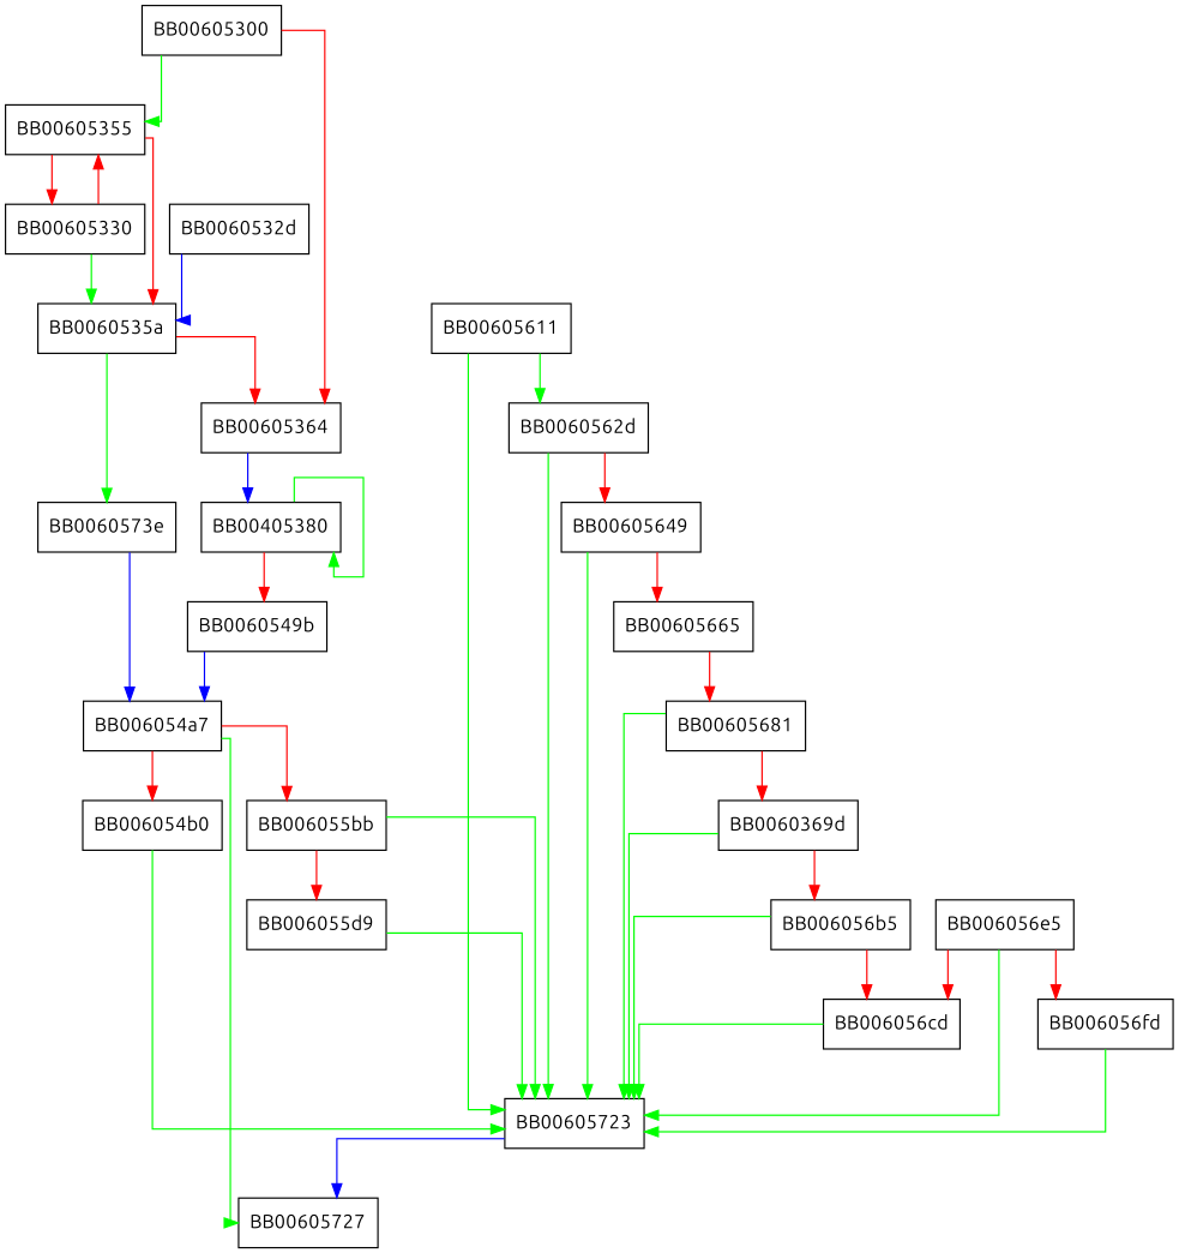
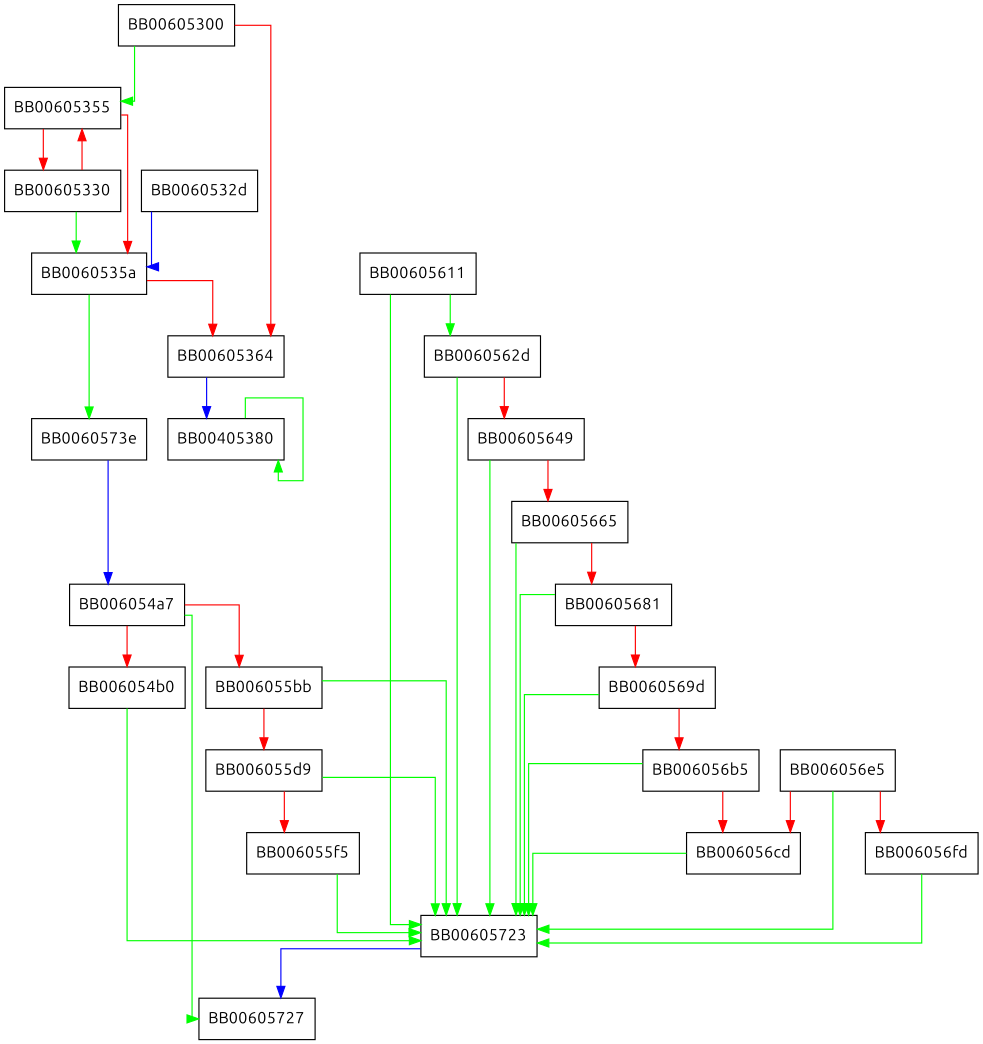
  digraph {
    fontname=Ubuntu
    splines=ortho
    node [fontname=Ubuntu shape=box]
    edge [color=green fontname=Ubuntu]
    BB00605300
    BB00605355
    BB00605364
    BB0060535a
    BB00605330
    BB0060532d
    BB0060573e
    BB006054a7
    n9 [label=BB00405380]
    BB00605727
    BB006054b0
    BB006055bb
-   BB0060549b
    BB00605723
    BB006055d9
+   BB006055f5
    BB00605611
    BB0060562d
    BB00605649
    BB00605665
    BB00605681
-   BB0060569d [label=BB0060369d]
+   BB0060569d
    BB006056b5
    BB006056cd
    BB006056e5
    BB006056fd
    BB00605300 -> BB00605355
    BB00605300 -> BB00605364 [color=red]
    BB00605355 -> BB0060535a [color=red]
    BB00605355 -> BB00605330 [color=red]
    BB00605364 -> n9 [color=blue]
    BB0060535a -> BB00605364 [color=red]
    BB0060535a -> BB0060573e
    BB00605330 -> BB00605355 [color=red]
    BB00605330 -> BB0060535a
    BB0060532d -> BB0060535a [color=blue]
    BB0060573e -> BB006054a7 [color=blue]
    BB006054a7 -> BB00605727
    BB006054a7 -> BB006054b0 [color=red]
    BB006054a7 -> BB006055bb [color=red]
    n9 -> n9
-   n9 -> BB0060549b [color=red]
    BB006054b0 -> BB00605723
    BB006055bb -> BB00605723
    BB006055bb -> BB006055d9 [color=red]
-   BB0060549b -> BB006054a7 [color=blue]
    BB00605723 -> BB00605727 [color=blue]
    BB006055d9 -> BB00605723
+   BB006055d9 -> BB006055f5 [color=red]
+   BB006055f5 -> BB00605723
    BB00605611 -> BB00605723
    BB00605611 -> BB0060562d
    BB0060562d -> BB00605723
    BB0060562d -> BB00605649 [color=red]
    BB00605649 -> BB00605723
    BB00605649 -> BB00605665 [color=red]
+   BB00605665 -> BB00605723
    BB00605665 -> BB00605681 [color=red]
    BB00605681 -> BB00605723
    BB00605681 -> BB0060569d [color=red]
    BB0060569d -> BB00605723
    BB0060569d -> BB006056b5 [color=red]
    BB006056b5 -> BB00605723
    BB006056b5 -> BB006056cd [color=red]
    BB006056cd -> BB00605723
    BB006056e5 -> BB00605723
    BB006056e5 -> BB006056cd [color=red]
    BB006056e5 -> BB006056fd [color=red]
    BB006056fd -> BB00605723
  }
